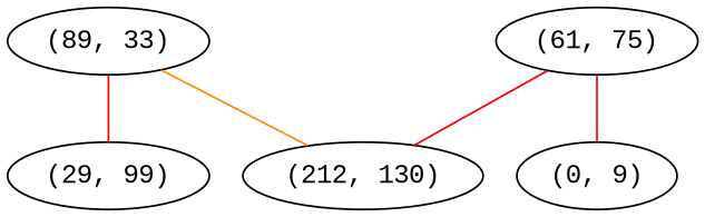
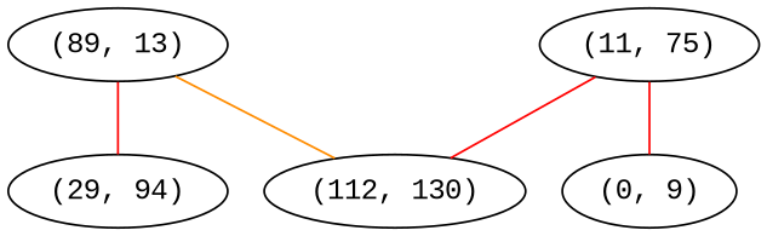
  graph {
    fontname="Liberation Mono"
    node [fontname="Liberation Mono"]
    edge [color=red fontname="Liberation Mono" weight=2]
-   "(89, 13)" [label="(89, 33)"]
-   "(29, 99)"
-   "(112, 130)" [label="(212, 130)"]
-   "(11, 75)" [label="(61, 75)"]
+   "(89, 13)"
+   "(29, 99)" [label="(29, 94)"]
+   "(112, 130)"
+   "(11, 75)"
    n5 [label="(0, 9)"]
    "(89, 13)" -- "(29, 99)"
    "(89, 13)" -- "(112, 130)" [color=darkorange weight=1]
    "(11, 75)" -- "(112, 130)"
    "(11, 75)" -- n5 [weight=4]
  }
